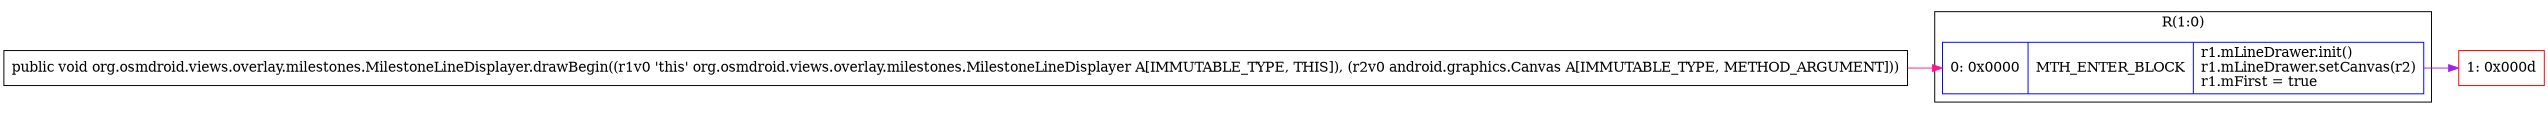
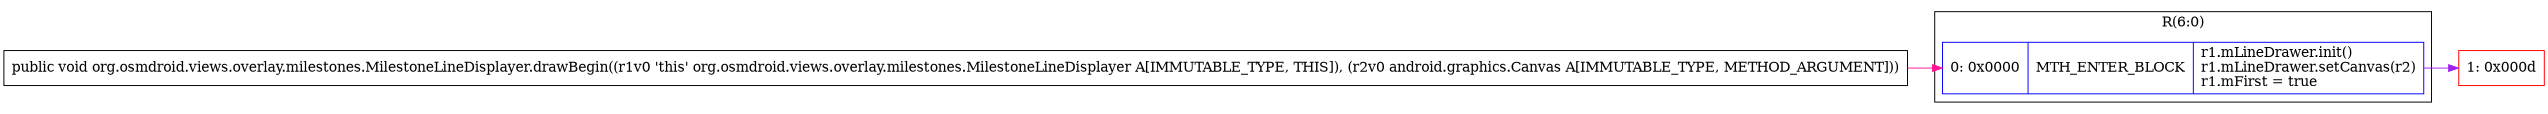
  digraph {
    rankdir=LR
    node [shape=record]
    n1 [color=blue label="{0\:\ 0x0000|MTH_ENTER_BLOCK\l|r1.mLineDrawer.init()\lr1.mLineDrawer.setCanvas(r2)\lr1.mFirst = true\l}"]
    n2 [color=red label="{1\:\ 0x000d}"]
    n3 [label="{public void org.osmdroid.views.overlay.milestones.MilestoneLineDisplayer.drawBegin((r1v0 'this' org.osmdroid.views.overlay.milestones.MilestoneLineDisplayer A[IMMUTABLE_TYPE, THIS]), (r2v0 android.graphics.Canvas A[IMMUTABLE_TYPE, METHOD_ARGUMENT])) }"]
    subgraph cluster_1 {
-     label="R(1:0)"
+     label="R(6:0)"
      n1
    }
    n1 -> n2 [color=purple]
    n3 -> n1 [color=deeppink]
  }
